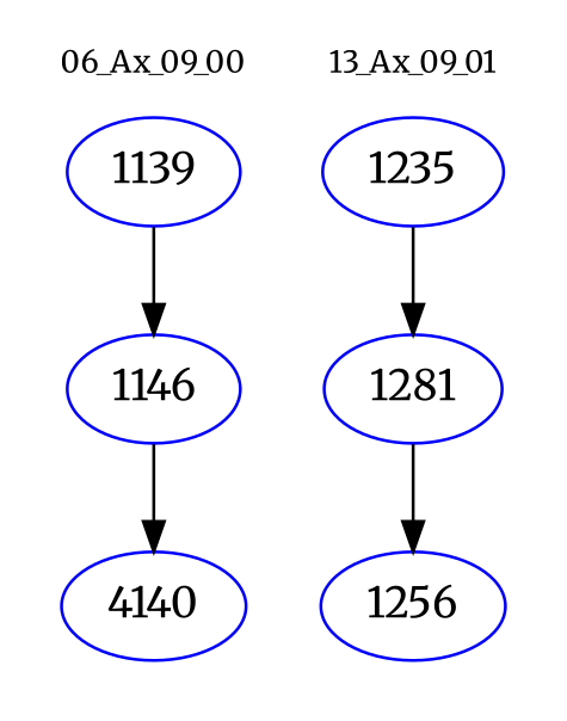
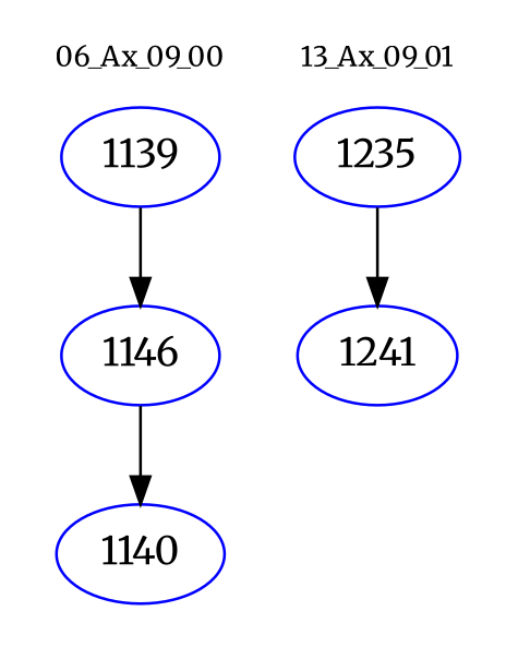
  digraph {
    fontname=Merriweather
    node [color=blue fontname=Merriweather]
    edge [color=black fontname=Merriweather]
    n1 [label=1139]
    n2 [label=1146]
-   n3 [label=4140]
+   n3 [label=1140]
    n4 [label=1235]
-   n5 [label=1281]
-   n6 [label=1256]
+   n5 [label=1241]
    subgraph cluster_1 {
      color=white
      fontsize=10
      label="06_Ax_09_00"
      n1
      n2
      n3
    }
    subgraph cluster_2 {
      color=white
      fontsize=10
      label="13_Ax_09_01"
      n4
      n5
-     n6
    }
    n1 -> n2
    n2 -> n3
    n4 -> n5
-   n5 -> n6
  }
